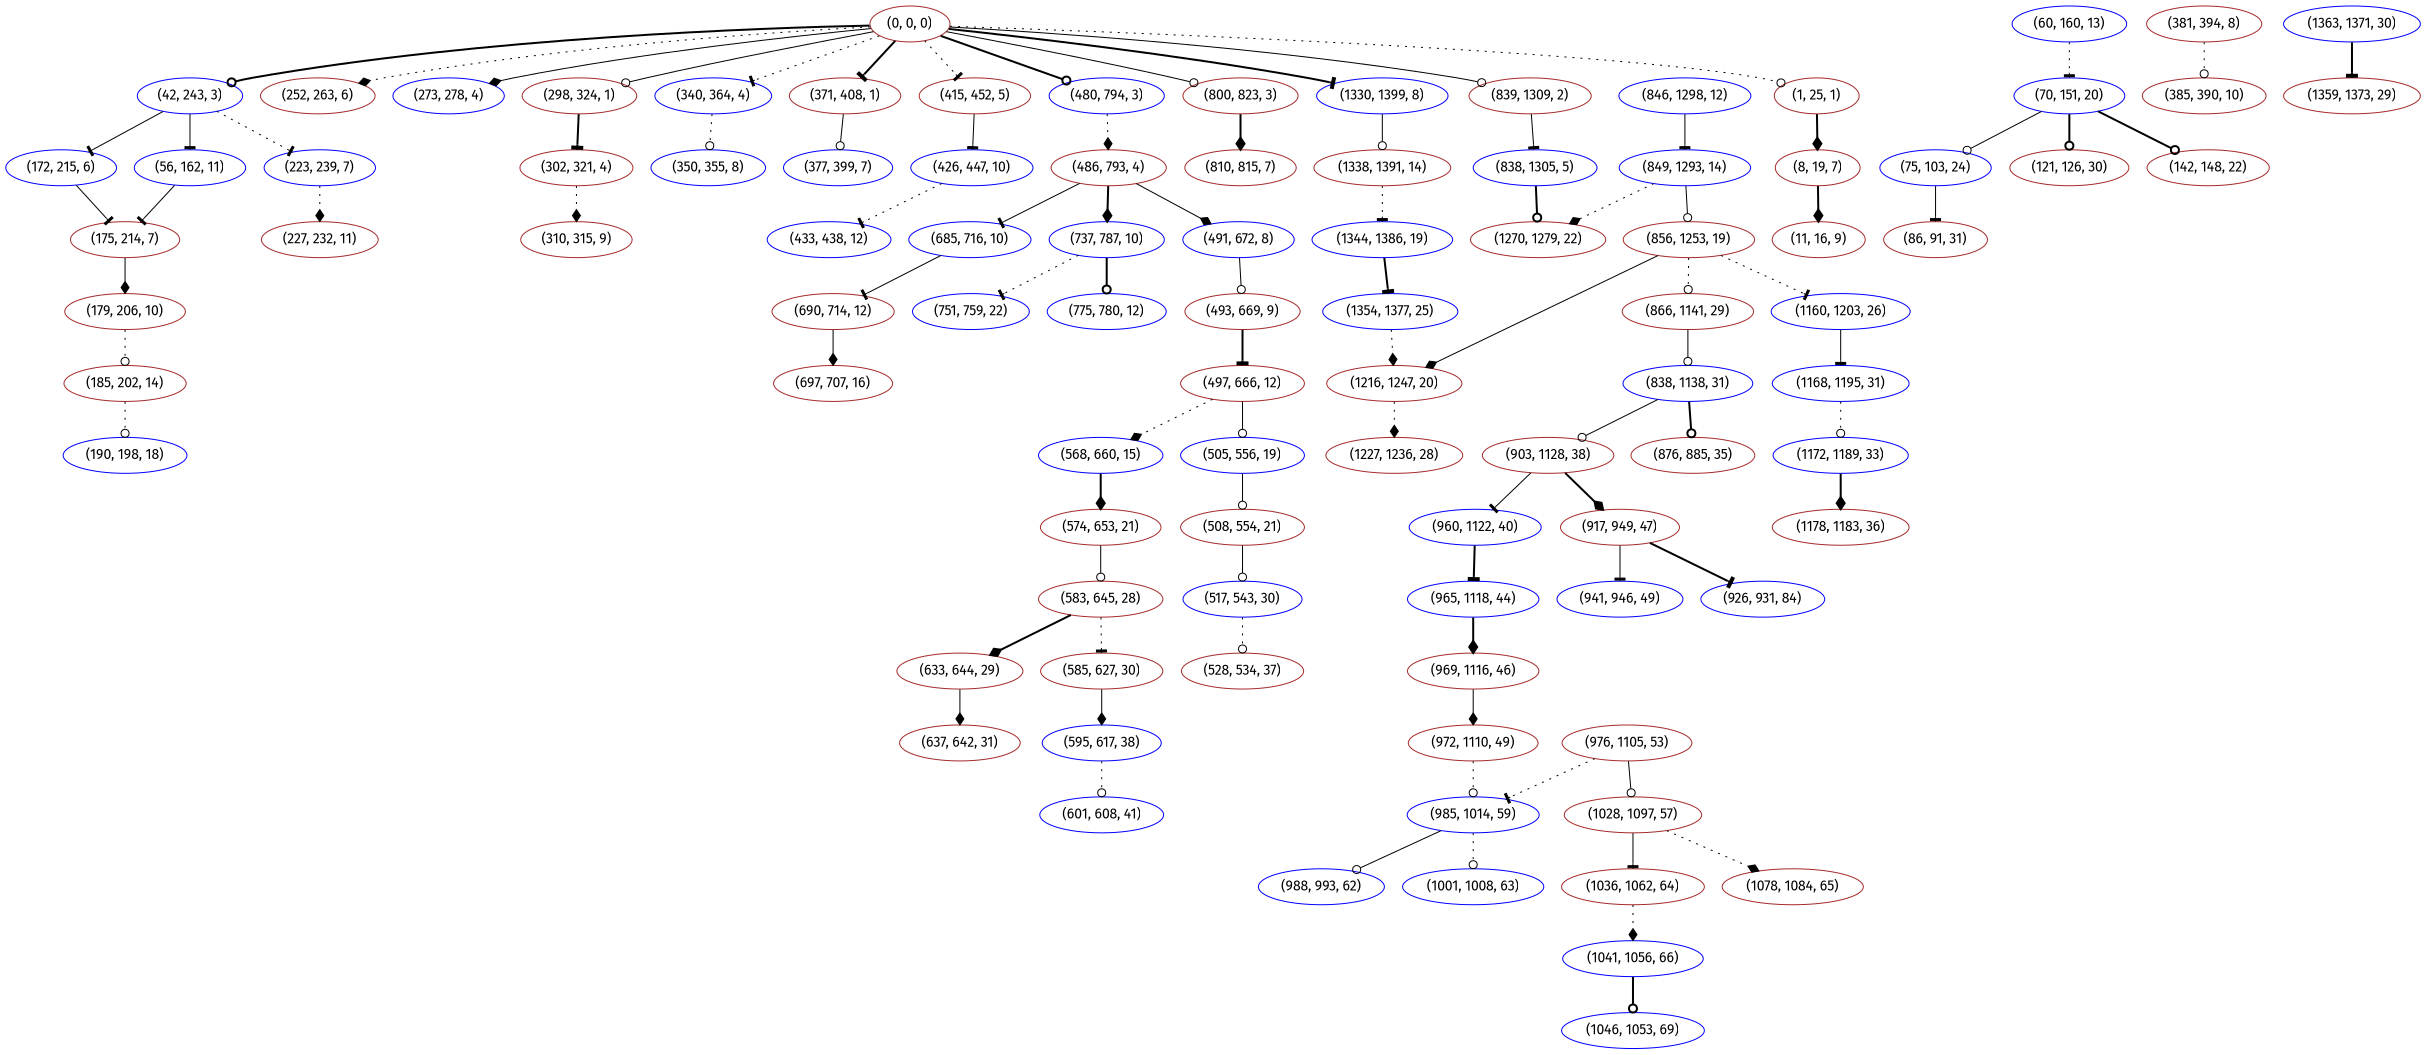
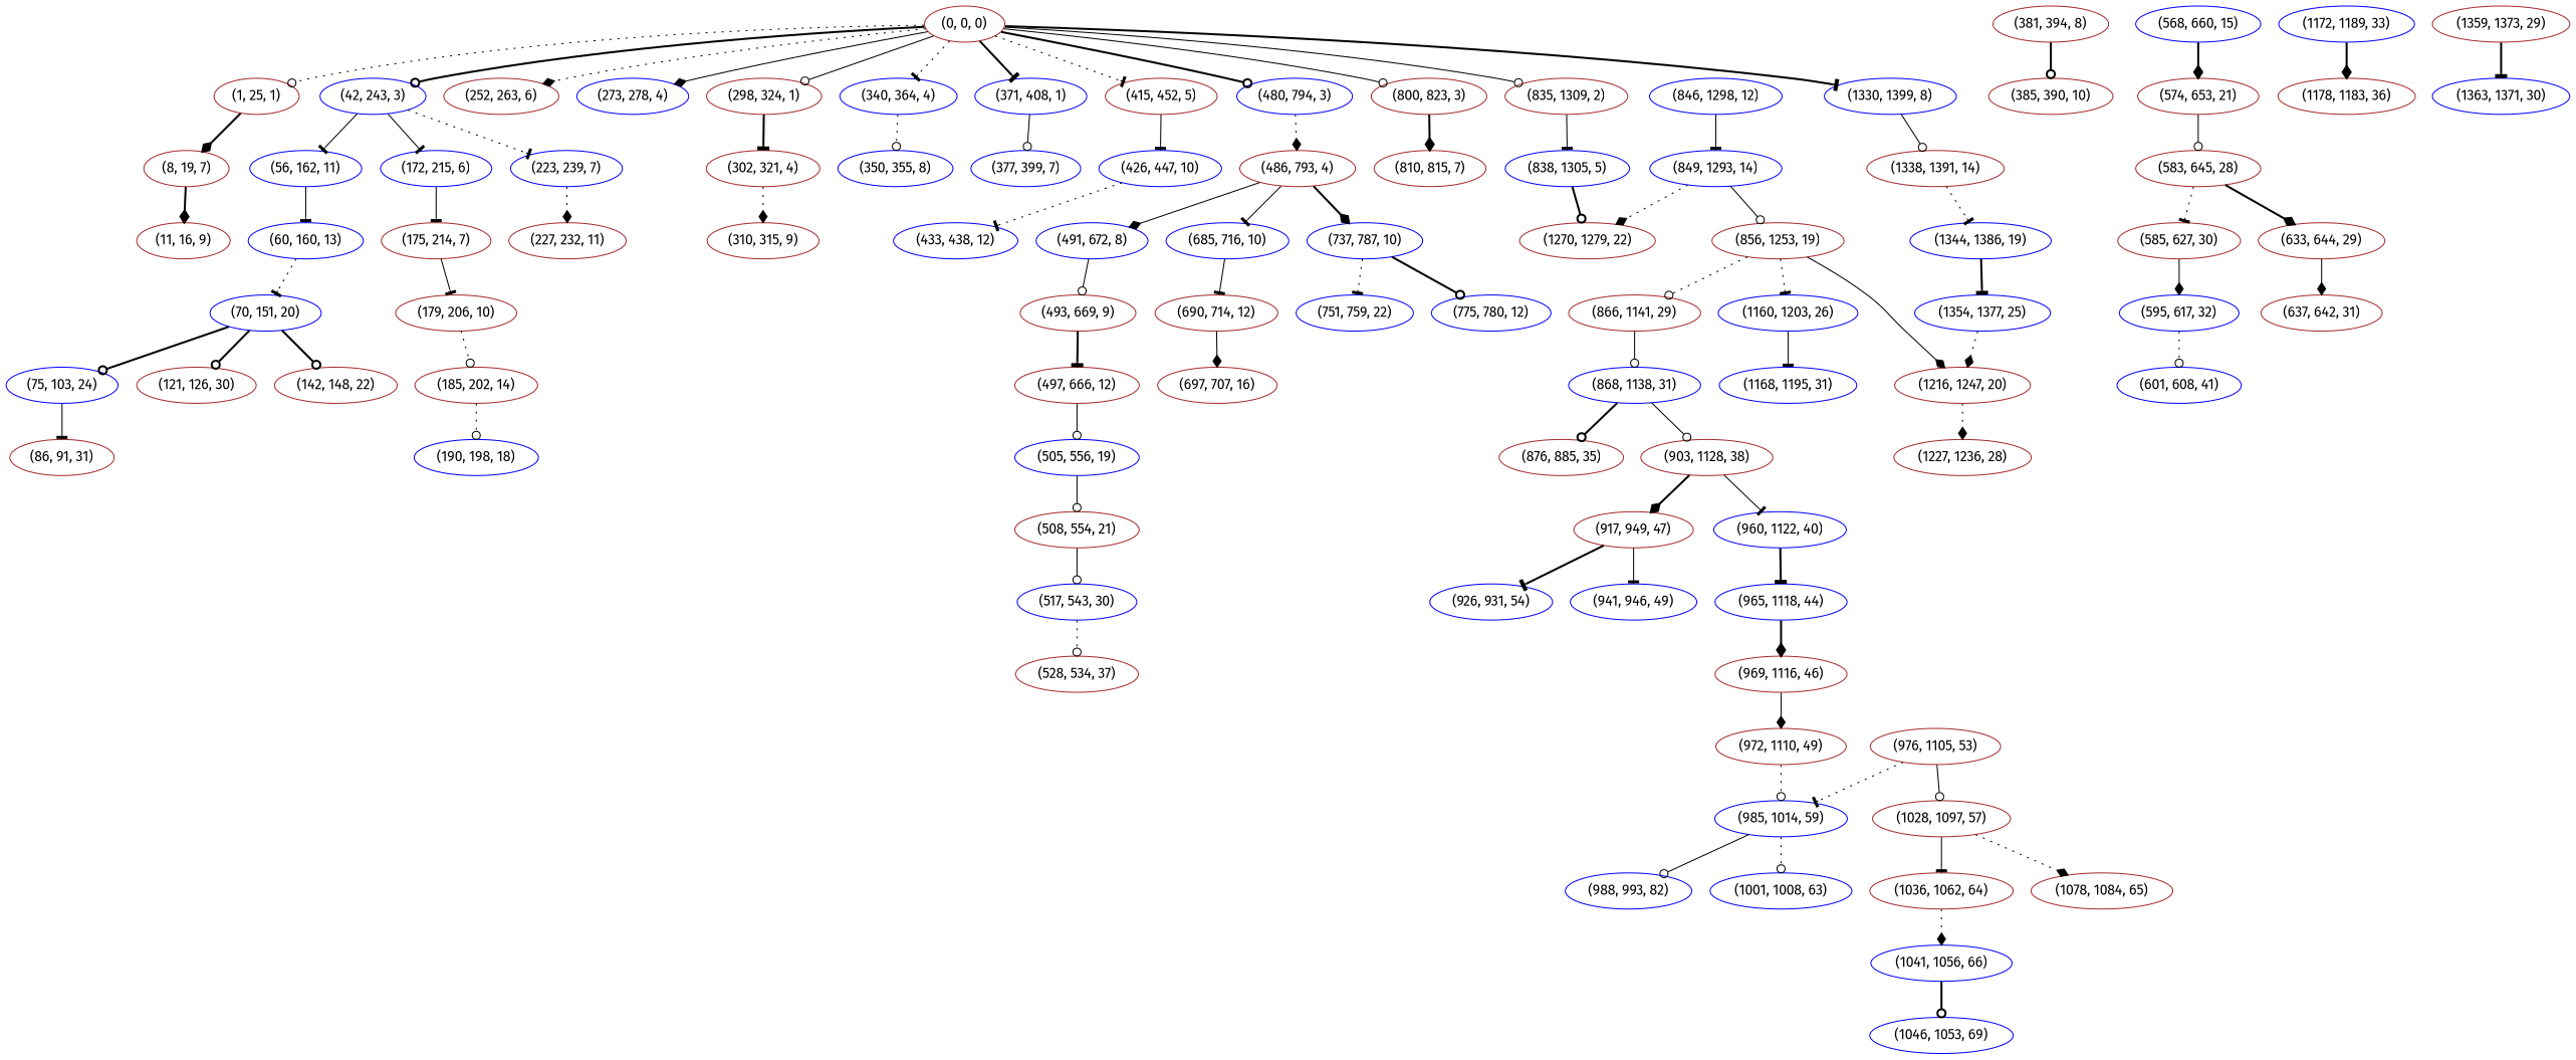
  digraph {
    fontname="Fira Sans"
    node [color=brown fontname="Fira Sans"]
    edge [arrowhead=odot fontname="Fira Sans" style=solid]
    "(0, 0, 0)"
    "(1, 25, 1)"
    "(42, 243, 3)" [color=blue]
    "(252, 263, 6)"
    "(273, 278, 4)" [color=blue]
    "(298, 324, 1)"
    "(340, 364, 4)" [color=blue]
-   "(371, 408, 1)"
+   "(371, 408, 1)" [color=blue]
    "(415, 452, 5)"
    "(480, 794, 3)" [color=blue]
    "(800, 823, 3)"
-   "(835, 1309, 2)" [label="(839, 1309, 2)"]
+   "(835, 1309, 2)"
    "(1330, 1399, 8)" [color=blue]
    "(8, 19, 7)"
    "(56, 162, 11)" [color=blue]
    "(172, 215, 6)" [color=blue]
    "(223, 239, 7)" [color=blue]
    "(302, 321, 4)"
    "(350, 355, 8)" [color=blue]
    "(377, 399, 7)" [color=blue]
    "(426, 447, 10)" [color=blue]
    "(486, 793, 4)"
    "(810, 815, 7)"
    "(838, 1305, 5)" [color=blue]
    "(1338, 1391, 14)"
    "(11, 16, 9)"
    "(60, 160, 13)" [color=blue]
    "(175, 214, 7)"
    "(227, 232, 11)"
    "(70, 151, 20)" [color=blue]
    "(75, 103, 24)" [color=blue]
    "(121, 126, 30)"
    "(142, 148, 22)"
    "(86, 91, 31)"
    "(179, 206, 10)"
    "(185, 202, 14)"
    "(190, 198, 18)" [color=blue]
    "(310, 315, 9)"
    "(381, 394, 8)"
    "(385, 390, 10)"
    "(433, 438, 12)" [color=blue]
    "(491, 672, 8)" [color=blue]
    "(685, 716, 10)" [color=blue]
    "(737, 787, 10)" [color=blue]
    "(493, 669, 9)"
    "(690, 714, 12)"
    "(751, 759, 22)" [color=blue]
    "(775, 780, 12)" [color=blue]
    "(497, 666, 12)"
    "(505, 556, 19)" [color=blue]
    "(568, 660, 15)" [color=blue]
    "(508, 554, 21)"
    "(574, 653, 21)"
    "(517, 543, 30)" [color=blue]
    "(528, 534, 37)"
    "(583, 645, 28)"
    "(585, 627, 30)"
    "(633, 644, 29)"
-   "(595, 617, 38)" [color=blue]
+   "(595, 617, 38)" [color=blue label="(595, 617, 32)"]
    "(637, 642, 31)"
    "(601, 608, 41)" [color=blue]
    "(697, 707, 16)"
    "(1270, 1279, 22)"
    "(846, 1298, 12)" [color=blue]
    "(849, 1293, 14)" [color=blue]
    "(856, 1253, 19)"
    "(866, 1141, 29)"
    "(1160, 1203, 26)" [color=blue]
    "(1216, 1247, 20)"
-   "(868, 1138, 31)" [color=blue label="(838, 1138, 31)"]
+   "(868, 1138, 31)" [color=blue]
    "(1168, 1195, 31)" [color=blue]
    "(1227, 1236, 28)"
    "(876, 885, 35)"
    "(903, 1128, 38)"
    "(917, 949, 47)"
    "(960, 1122, 40)" [color=blue]
-   "(926, 931, 54)" [color=blue label="(926, 931, 84)"]
+   "(926, 931, 54)" [color=blue]
    "(941, 946, 49)" [color=blue]
    "(965, 1118, 44)" [color=blue]
    "(969, 1116, 46)"
    "(972, 1110, 49)"
    "(985, 1014, 59)" [color=blue]
    "(976, 1105, 53)"
    "(1028, 1097, 57)"
-   "(988, 993, 62)" [color=blue]
+   "(988, 993, 62)" [color=blue label="(988, 993, 82)"]
    "(1001, 1008, 63)" [color=blue]
    "(1036, 1062, 64)"
    "(1078, 1084, 65)"
    "(1041, 1056, 66)" [color=blue]
    "(1046, 1053, 69)" [color=blue]
    "(1172, 1189, 33)" [color=blue]
    "(1178, 1183, 36)"
    "(1344, 1386, 19)" [color=blue]
    "(1354, 1377, 25)" [color=blue]
    "(1363, 1371, 30)" [color=blue]
    "(1359, 1373, 29)"
    "(0, 0, 0)" -> "(1, 25, 1)" [style=dotted]
    "(0, 0, 0)" -> "(42, 243, 3)" [style=bold]
    "(0, 0, 0)" -> "(252, 263, 6)" [arrowhead=diamond style=dotted]
    "(0, 0, 0)" -> "(273, 278, 4)" [arrowhead=diamond]
    "(0, 0, 0)" -> "(298, 324, 1)"
    "(0, 0, 0)" -> "(340, 364, 4)" [arrowhead=tee style=dotted]
    "(0, 0, 0)" -> "(371, 408, 1)" [arrowhead=tee style=bold]
    "(0, 0, 0)" -> "(415, 452, 5)" [arrowhead=tee style=dotted]
    "(0, 0, 0)" -> "(480, 794, 3)" [style=bold]
    "(0, 0, 0)" -> "(800, 823, 3)"
    "(0, 0, 0)" -> "(835, 1309, 2)"
    "(0, 0, 0)" -> "(1330, 1399, 8)" [arrowhead=tee style=bold]
    "(1, 25, 1)" -> "(8, 19, 7)" [arrowhead=diamond style=bold]
    "(42, 243, 3)" -> "(56, 162, 11)" [arrowhead=tee]
    "(42, 243, 3)" -> "(172, 215, 6)" [arrowhead=tee]
    "(42, 243, 3)" -> "(223, 239, 7)" [arrowhead=tee style=dotted]
    "(298, 324, 1)" -> "(302, 321, 4)" [arrowhead=tee style=bold]
    "(340, 364, 4)" -> "(350, 355, 8)" [style=dotted]
    "(371, 408, 1)" -> "(377, 399, 7)"
    "(415, 452, 5)" -> "(426, 447, 10)" [arrowhead=tee]
    "(480, 794, 3)" -> "(486, 793, 4)" [arrowhead=diamond style=dotted]
    "(800, 823, 3)" -> "(810, 815, 7)" [arrowhead=diamond style=bold]
    "(835, 1309, 2)" -> "(838, 1305, 5)" [arrowhead=tee]
    "(1330, 1399, 8)" -> "(1338, 1391, 14)"
    "(8, 19, 7)" -> "(11, 16, 9)" [arrowhead=diamond style=bold]
-   "(56, 162, 11)" -> "(175, 214, 7)" [arrowhead=tee]
+   "(56, 162, 11)" -> "(60, 160, 13)" [arrowhead=tee]
    "(172, 215, 6)" -> "(175, 214, 7)" [arrowhead=tee]
    "(223, 239, 7)" -> "(227, 232, 11)" [arrowhead=diamond style=dotted]
    "(302, 321, 4)" -> "(310, 315, 9)" [arrowhead=diamond style=dotted]
    "(426, 447, 10)" -> "(433, 438, 12)" [arrowhead=tee style=dotted]
    "(486, 793, 4)" -> "(491, 672, 8)" [arrowhead=diamond]
    "(486, 793, 4)" -> "(685, 716, 10)" [arrowhead=tee]
    "(486, 793, 4)" -> "(737, 787, 10)" [arrowhead=diamond style=bold]
    "(838, 1305, 5)" -> "(1270, 1279, 22)" [style=bold]
    "(1338, 1391, 14)" -> "(1344, 1386, 19)" [arrowhead=tee style=dotted]
    "(60, 160, 13)" -> "(70, 151, 20)" [arrowhead=tee style=dotted]
-   "(175, 214, 7)" -> "(179, 206, 10)" [arrowhead=diamond]
-   "(70, 151, 20)" -> "(75, 103, 24)"
+   "(175, 214, 7)" -> "(179, 206, 10)" [arrowhead=tee]
+   "(70, 151, 20)" -> "(75, 103, 24)" [style=bold]
    "(70, 151, 20)" -> "(121, 126, 30)" [style=bold]
    "(70, 151, 20)" -> "(142, 148, 22)" [style=bold]
    "(75, 103, 24)" -> "(86, 91, 31)" [arrowhead=tee]
    "(179, 206, 10)" -> "(185, 202, 14)" [style=dotted]
    "(185, 202, 14)" -> "(190, 198, 18)" [style=dotted]
-   "(381, 394, 8)" -> "(385, 390, 10)" [style=dotted]
+   "(381, 394, 8)" -> "(385, 390, 10)" [style=bold]
    "(491, 672, 8)" -> "(493, 669, 9)"
    "(685, 716, 10)" -> "(690, 714, 12)" [arrowhead=tee]
    "(737, 787, 10)" -> "(751, 759, 22)" [arrowhead=tee style=dotted]
    "(737, 787, 10)" -> "(775, 780, 12)" [style=bold]
    "(493, 669, 9)" -> "(497, 666, 12)" [arrowhead=tee style=bold]
    "(690, 714, 12)" -> "(697, 707, 16)" [arrowhead=diamond]
    "(497, 666, 12)" -> "(505, 556, 19)"
-   "(497, 666, 12)" -> "(568, 660, 15)" [arrowhead=diamond style=dotted]
    "(505, 556, 19)" -> "(508, 554, 21)"
    "(568, 660, 15)" -> "(574, 653, 21)" [arrowhead=diamond style=bold]
    "(508, 554, 21)" -> "(517, 543, 30)"
    "(574, 653, 21)" -> "(583, 645, 28)"
    "(517, 543, 30)" -> "(528, 534, 37)" [style=dotted]
    "(583, 645, 28)" -> "(585, 627, 30)" [arrowhead=tee style=dotted]
    "(583, 645, 28)" -> "(633, 644, 29)" [arrowhead=diamond style=bold]
    "(585, 627, 30)" -> "(595, 617, 38)" [arrowhead=diamond]
    "(633, 644, 29)" -> "(637, 642, 31)" [arrowhead=diamond]
    "(595, 617, 38)" -> "(601, 608, 41)" [style=dotted]
    "(846, 1298, 12)" -> "(849, 1293, 14)" [arrowhead=tee]
    "(849, 1293, 14)" -> "(1270, 1279, 22)" [arrowhead=diamond style=dotted]
    "(849, 1293, 14)" -> "(856, 1253, 19)"
    "(856, 1253, 19)" -> "(866, 1141, 29)" [style=dotted]
    "(856, 1253, 19)" -> "(1160, 1203, 26)" [arrowhead=tee style=dotted]
    "(856, 1253, 19)" -> "(1216, 1247, 20)" [arrowhead=diamond]
    "(866, 1141, 29)" -> "(868, 1138, 31)"
    "(1160, 1203, 26)" -> "(1168, 1195, 31)" [arrowhead=tee]
    "(1216, 1247, 20)" -> "(1227, 1236, 28)" [arrowhead=diamond style=dotted]
    "(868, 1138, 31)" -> "(876, 885, 35)" [style=bold]
    "(868, 1138, 31)" -> "(903, 1128, 38)"
-   "(1168, 1195, 31)" -> "(1172, 1189, 33)" [style=dotted]
    "(903, 1128, 38)" -> "(917, 949, 47)" [arrowhead=diamond style=bold]
    "(903, 1128, 38)" -> "(960, 1122, 40)" [arrowhead=tee]
    "(917, 949, 47)" -> "(926, 931, 54)" [arrowhead=tee style=bold]
    "(917, 949, 47)" -> "(941, 946, 49)" [arrowhead=tee]
    "(960, 1122, 40)" -> "(965, 1118, 44)" [arrowhead=tee style=bold]
    "(965, 1118, 44)" -> "(969, 1116, 46)" [arrowhead=diamond style=bold]
    "(969, 1116, 46)" -> "(972, 1110, 49)" [arrowhead=diamond]
    "(972, 1110, 49)" -> "(985, 1014, 59)" [style=dotted]
    "(985, 1014, 59)" -> "(988, 993, 62)"
    "(985, 1014, 59)" -> "(1001, 1008, 63)" [style=dotted]
    "(976, 1105, 53)" -> "(985, 1014, 59)" [arrowhead=tee style=dotted]
    "(976, 1105, 53)" -> "(1028, 1097, 57)"
    "(1028, 1097, 57)" -> "(1036, 1062, 64)" [arrowhead=tee]
    "(1028, 1097, 57)" -> "(1078, 1084, 65)" [arrowhead=diamond style=dotted]
    "(1036, 1062, 64)" -> "(1041, 1056, 66)" [arrowhead=diamond style=dotted]
    "(1041, 1056, 66)" -> "(1046, 1053, 69)" [style=bold]
    "(1172, 1189, 33)" -> "(1178, 1183, 36)" [arrowhead=diamond style=bold]
    "(1344, 1386, 19)" -> "(1354, 1377, 25)" [arrowhead=tee style=bold]
    "(1354, 1377, 25)" -> "(1216, 1247, 20)" [arrowhead=diamond style=dotted]
-   "(1363, 1371, 30)" -> "(1359, 1373, 29)" [arrowhead=tee style=bold]
+   "(1359, 1373, 29)" -> "(1363, 1371, 30)" [arrowhead=tee style=bold]
  }
